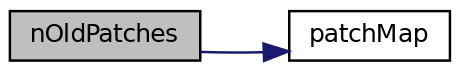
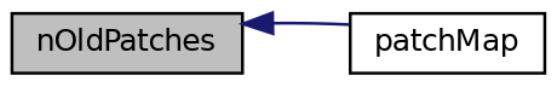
  digraph {
    rankdir=LR
    node [color=black fontname=Helvetica fontsize=10 shape=record]
    n1 [fillcolor=grey75 fontcolor=black height=0.2 label=nOldPatches style=filled width=0.4]
    n2 [height=0.2 label=patchMap width=0.4]
-   n1 -> n2 [color=midnightblue fontname=Helvetica fontsize=10 labelfontname=Helvetica labelfontsize=10 style=solid]
+   n2 -> n1 [color=midnightblue fontname=Helvetica fontsize=10 labelfontname=Helvetica labelfontsize=10 style=solid]
  }
